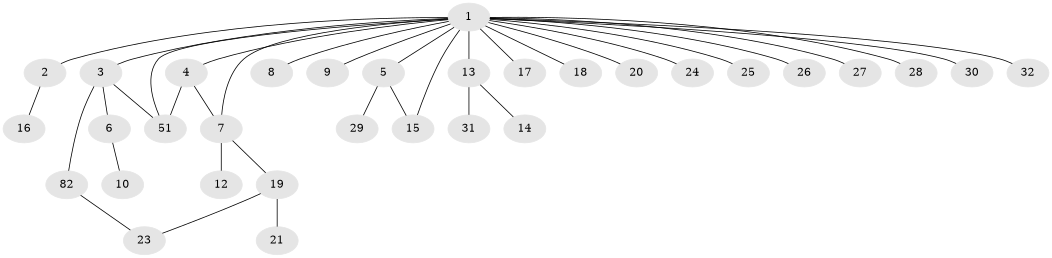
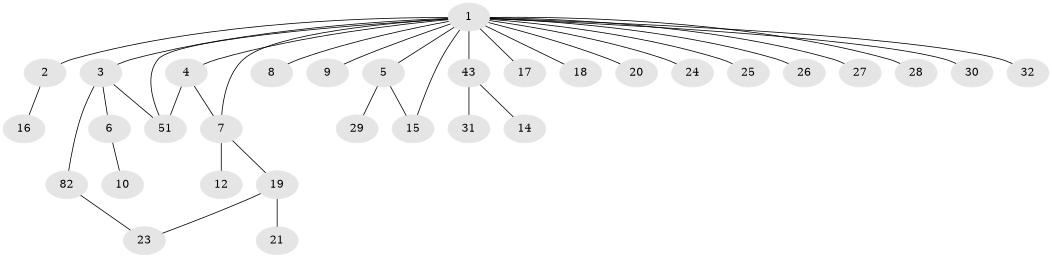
  graph {
    node [color=gray90 style=filled]
    edge [weight=1.0]
    1
    2
    3
    4
    5
    7
    8
    9
    n9 [label=51]
-   13
+   13 [label=43]
    15
    17
    18
    20
    24
    25
    26
    27
    28
    30
    32
    16
    6
    n24 [label=82]
    29
    12
    19
    14
    31
    10
    23
    21
    1 -- 2 [weight=2.0]
    1 -- 3
    1 -- 4
    1 -- 5
    1 -- 7
    1 -- 8
    1 -- 9
    1 -- n9
    1 -- 13
    1 -- 15
    1 -- 17
    1 -- 18
    1 -- 20
    1 -- 24
    1 -- 25
    1 -- 26
    1 -- 27
    1 -- 28
    1 -- 30
    1 -- 32
    2 -- 16
    3 -- n9
    3 -- 6
    3 -- n24
    4 -- 7
    4 -- n9
    5 -- 15
    5 -- 29
    7 -- 12 [weight=3.0]
    7 -- 19
    13 -- 14
    13 -- 31
    6 -- 10
    n24 -- 23
    19 -- 23
    19 -- 21
  }
